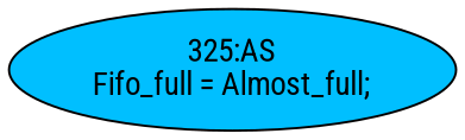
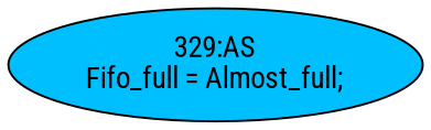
  strict digraph {
    fontname="Roboto Condensed"
-   n1 [ast="<pyverilog.vparser.ast.Assign object at 0x7fbd1c2d1510>" def_var="['Fifo_full']" fillcolor=deepskyblue label="325:AS\nFifo_full = Almost_full;" statements="[]" style=filled typ=Assign use_var="['Almost_full']" fontname="Roboto Condensed"]
+   n1 [ast="<pyverilog.vparser.ast.Assign object at 0x7fbd1c2d1510>" def_var="['Fifo_full']" fillcolor=deepskyblue label="329:AS\nFifo_full = Almost_full;" statements="[]" style=filled typ=Assign use_var="['Almost_full']" fontname="Roboto Condensed"]
  }
